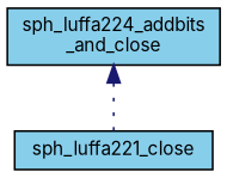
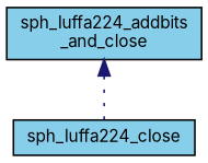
  digraph {
    rankdir=TB
    fontname=Inter
    node [color=black fillcolor=skyblue fontname=Inter fontsize=10 shape=record style=filled]
    n1 [fontcolor=black height=0.2 label="sph_luffa224_addbits\l_and_close" width=0.4]
-   n2 [height=0.2 label=sph_luffa221_close width=0.4]
+   n2 [height=0.2 label=sph_luffa224_close width=0.4]
    n1 -> n2 [color=midnightblue dir=back fontname=Inter fontsize=10 labelfontname=Helvetica labelfontsize=10 style=dotted]
  }
